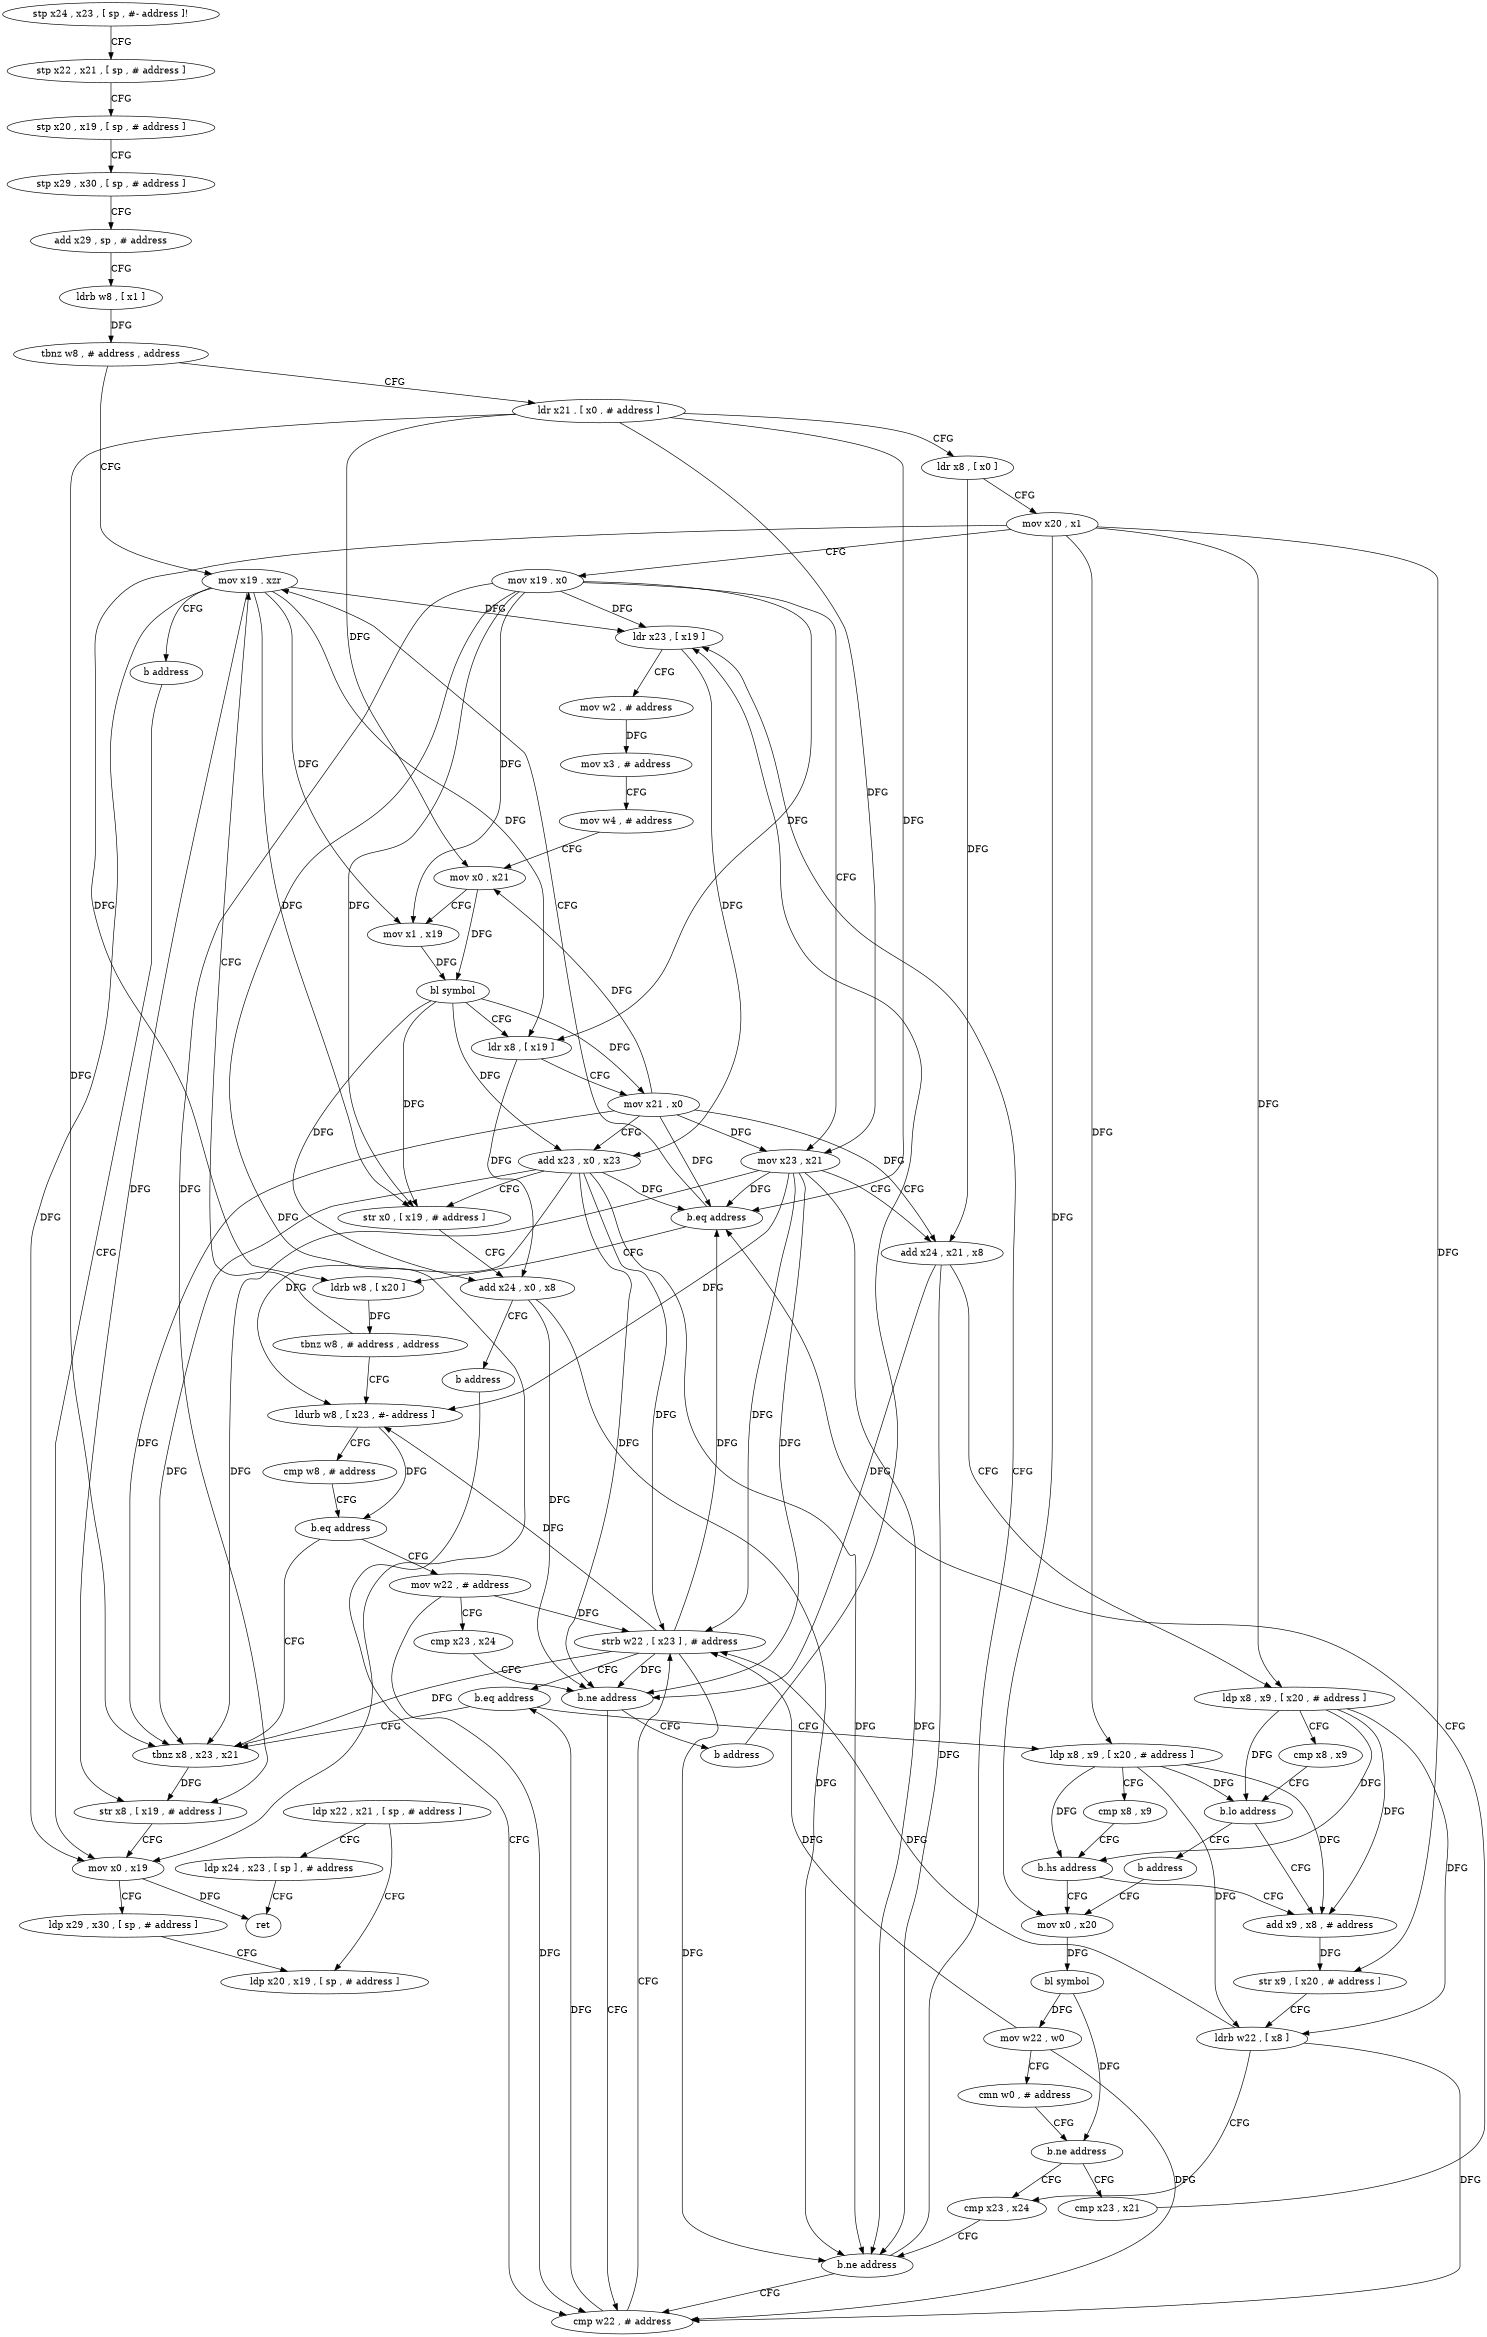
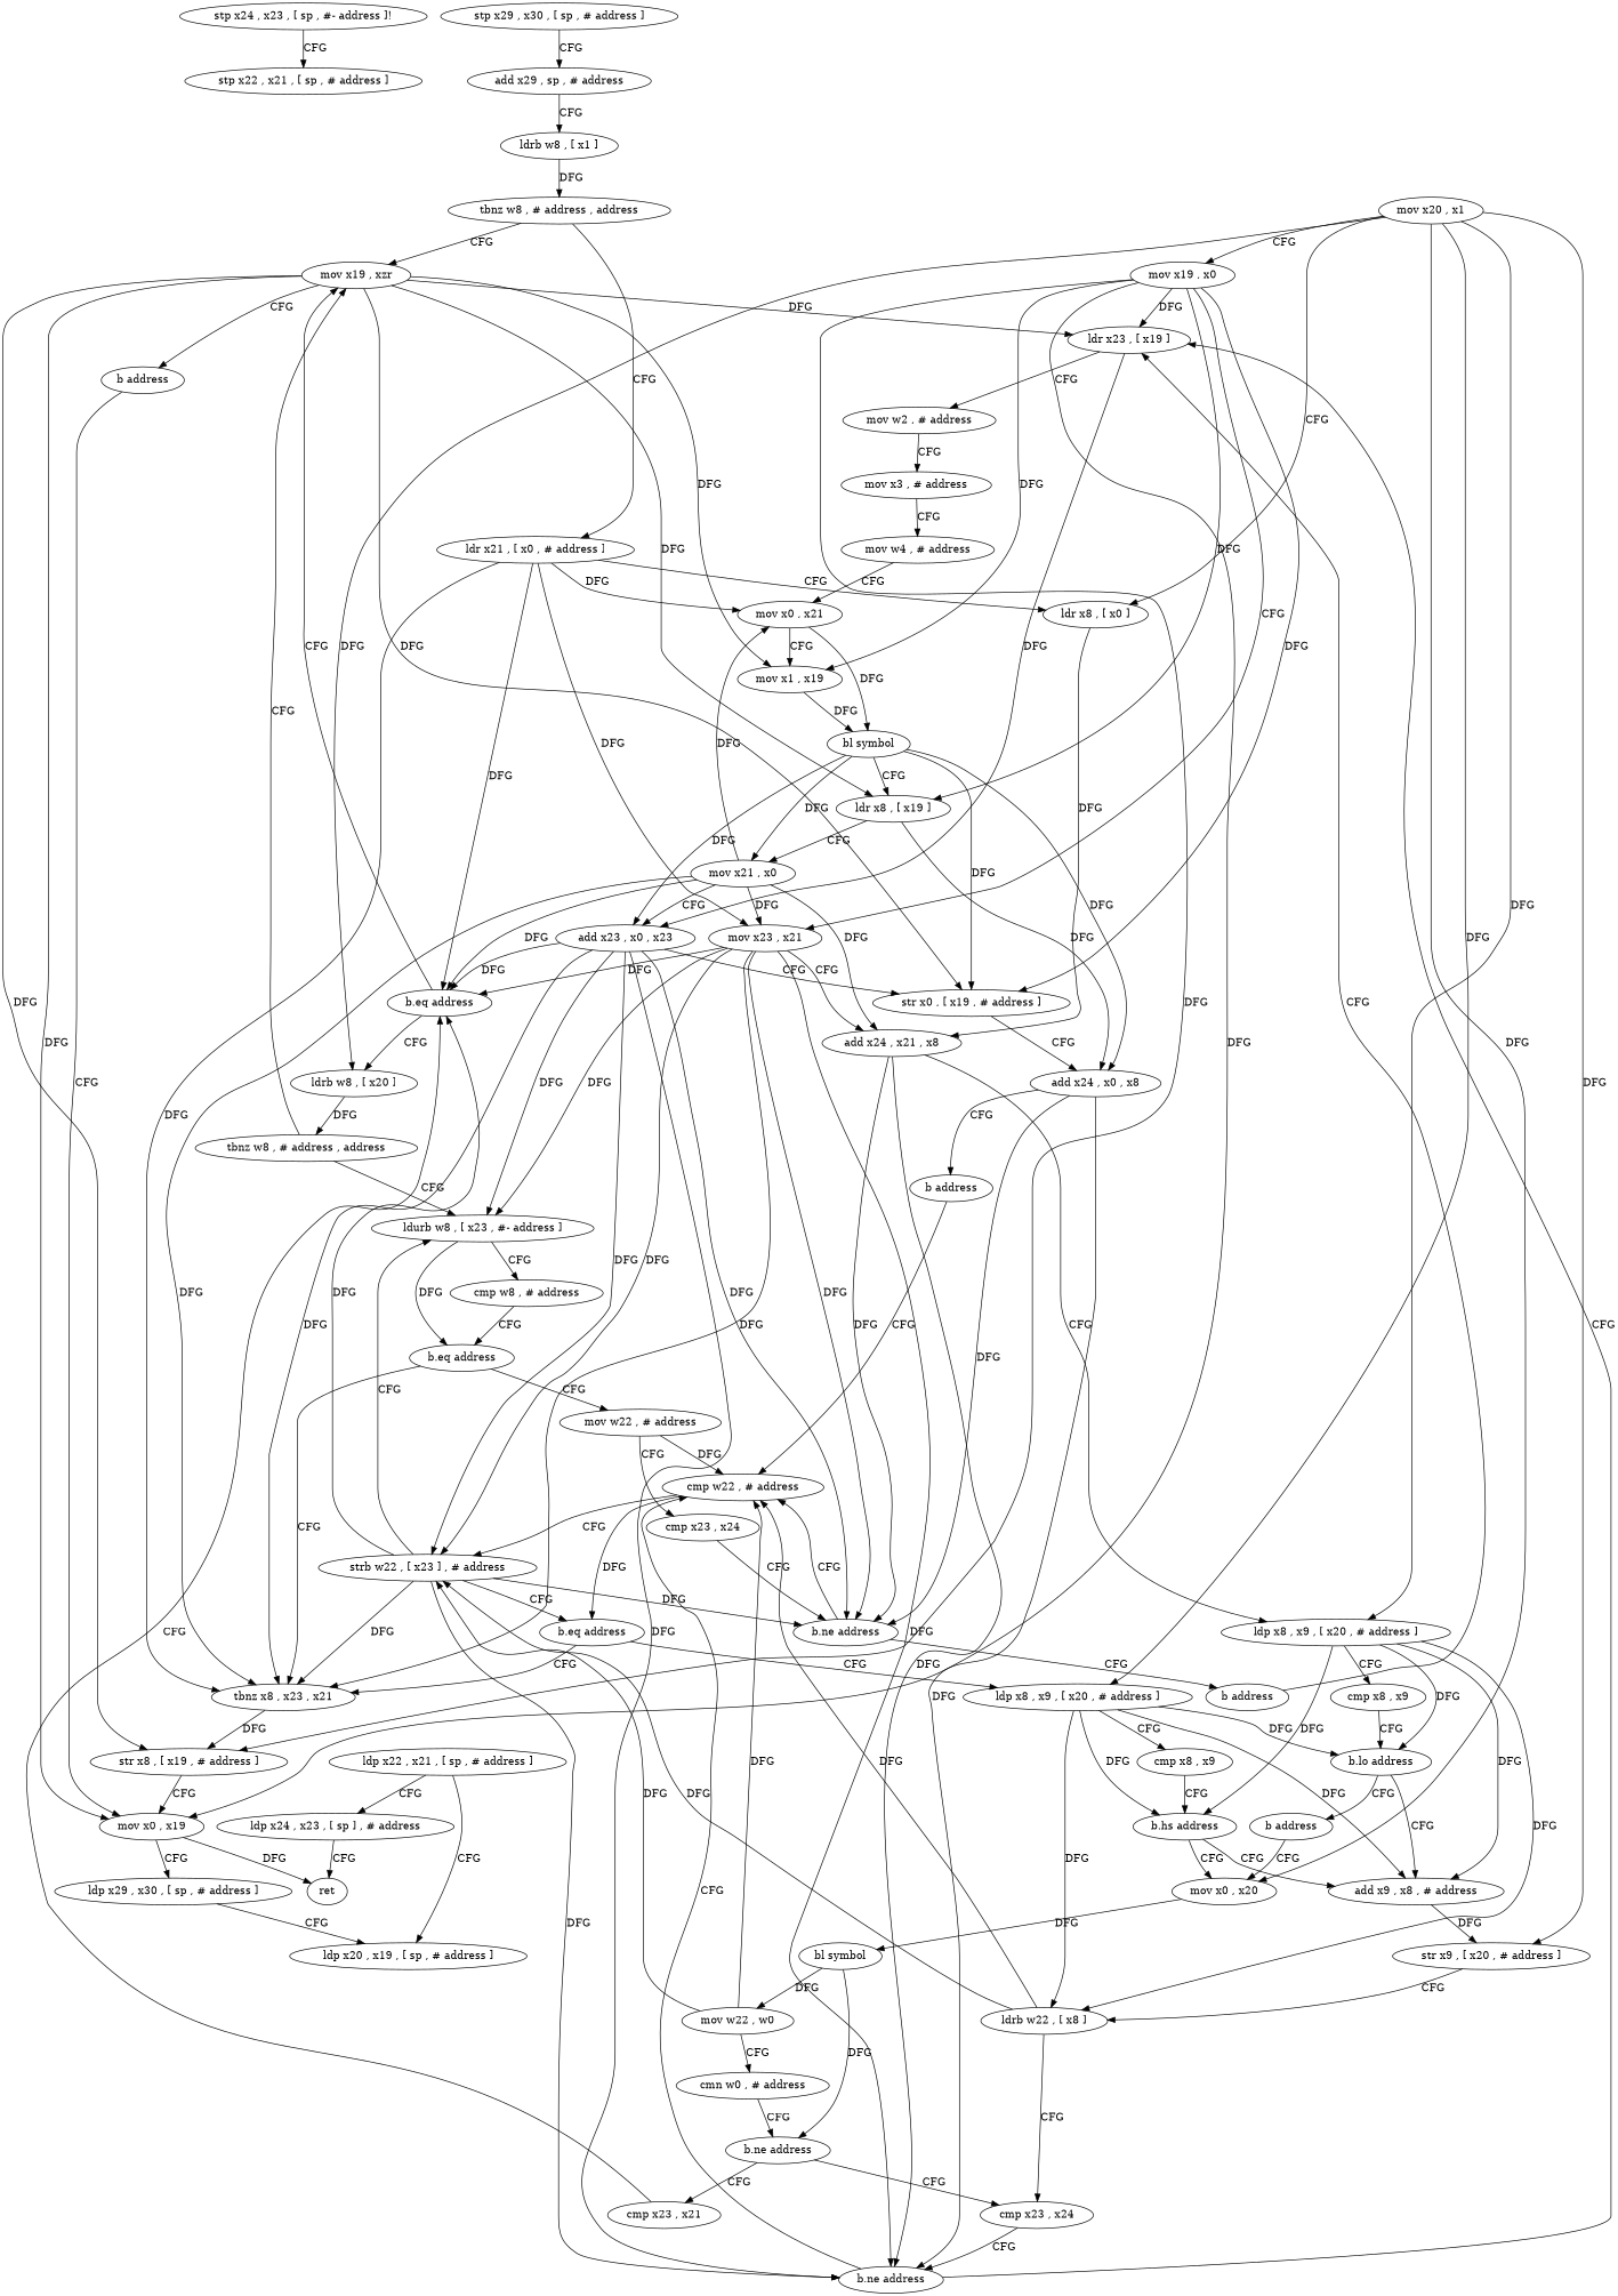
  digraph {
    n1 [label="stp x24 , x23 , [ sp , #- address ]!"]
    n2 [label="stp x22 , x21 , [ sp , # address ]"]
-   n3 [label="stp x20 , x19 , [ sp , # address ]"]
    n4 [label="stp x29 , x30 , [ sp , # address ]"]
    n5 [label="add x29 , sp , # address"]
    n6 [label="ldrb w8 , [ x1 ]"]
    n7 [label="tbnz w8 , # address , address"]
    n8 [label="mov x19 , xzr"]
    n9 [label="ldr x21 , [ x0 , # address ]"]
    n10 [label="b address"]
    n11 [label="mov x0 , x19"]
    n12 [label="ldr x23 , [ x19 ]"]
    n13 [label="mov x1 , x19"]
    n14 [label="ldr x8 , [ x19 ]"]
    n15 [label="str x0 , [ x19 , # address ]"]
    n16 [label="str x8 , [ x19 , # address ]"]
    n17 [label="ldr x8 , [ x0 ]"]
    n18 [label="mov x23 , x21"]
    n19 [label="tbnz x8 , x23 , x21"]
    n20 [label="mov x0 , x21"]
    n21 [label="b.eq address"]
    n22 [label="ldp x29 , x30 , [ sp , # address ]"]
    n23 [label=ret]
    n24 [label="mov w2 , # address"]
    n25 [label="add x23 , x0 , x23"]
    n26 [label="bl symbol"]
    n27 [label="mov x21 , x0"]
    n28 [label="add x24 , x0 , x8"]
    n29 [label="add x24 , x21 , x8"]
    n30 [label="mov x20 , x1"]
    n31 [label="strb w22 , [ x23 ] , # address"]
    n32 [label="b.ne address"]
    n33 [label="ldurb w8 , [ x23 , #- address ]"]
    n34 [label="b.ne address"]
    n35 [label="ldp x8 , x9 , [ x20 , # address ]"]
    n36 [label="ldrb w8 , [ x20 ]"]
    n37 [label="ldp x20 , x19 , [ sp , # address ]"]
    n38 [label="mov x19 , x0"]
    n39 [label="str x9 , [ x20 , # address ]"]
    n40 [label="mov x0 , x20"]
    n41 [label="ldp x8 , x9 , [ x20 , # address ]"]
    n42 [label="cmp x8 , x9"]
    n43 [label="b.lo address"]
    n44 [label="add x9 , x8 , # address"]
    n45 [label="ldrb w22 , [ x8 ]"]
    n46 [label="b.hs address"]
    n47 [label="bl symbol"]
    n48 [label="cmp x8 , x9"]
    n49 [label="tbnz w8 , # address , address"]
    n50 [label="b.eq address"]
    n51 [label="cmp w22 , # address"]
    n52 [label="cmp w8 , # address"]
    n53 [label="b.eq address"]
    n54 [label="b address"]
    n55 [label="b address"]
    n56 [label="cmp x23 , x24"]
    n57 [label="ldp x22 , x21 , [ sp , # address ]"]
    n58 [label="ldp x24 , x23 , [ sp ] , # address"]
    n59 [label="mov w22 , w0"]
    n60 [label="b.ne address"]
    n61 [label="mov x3 , # address"]
    n62 [label="mov w4 , # address"]
    n63 [label="b address"]
    n64 [label="cmn w0 , # address"]
    n65 [label="cmp x23 , x21"]
    n66 [label="mov w22 , # address"]
    n67 [label="cmp x23 , x24"]
    n1 -> n2 [label=CFG]
-   n2 -> n3 [label=CFG]
-   n3 -> n4 [label=CFG]
    n4 -> n5 [label=CFG]
    n5 -> n6 [label=CFG]
    n6 -> n7 [label=DFG]
    n7 -> n8 [label=CFG]
    n7 -> n9 [label=CFG]
    n8 -> n10 [label=CFG]
    n8 -> n11 [label=DFG]
    n8 -> n12 [label=DFG]
    n8 -> n13 [label=DFG]
    n8 -> n14 [label=DFG]
    n8 -> n15 [label=DFG]
    n8 -> n16 [label=DFG]
    n9 -> n17 [label=CFG]
    n9 -> n18 [label=DFG]
    n9 -> n19 [label=DFG]
    n9 -> n20 [label=DFG]
    n9 -> n21 [label=DFG]
    n10 -> n11 [label=CFG]
    n11 -> n22 [label=CFG]
    n11 -> n23 [label=DFG]
    n12 -> n24 [label=CFG]
    n12 -> n25 [label=DFG]
    n13 -> n26 [label=DFG]
    n14 -> n27 [label=CFG]
    n14 -> n28 [label=DFG]
    n15 -> n28 [label=CFG]
    n16 -> n11 [label=CFG]
    n17 -> n29 [label=DFG]
-   n17 -> n30 [label=CFG]
+   n30 -> n17 [label=CFG]
    n18 -> n19 [label=DFG]
    n18 -> n21 [label=DFG]
    n18 -> n29 [label=CFG]
    n18 -> n31 [label=DFG]
    n18 -> n32 [label=DFG]
    n18 -> n33 [label=DFG]
    n18 -> n34 [label=DFG]
    n19 -> n16 [label=DFG]
    n20 -> n13 [label=CFG]
    n20 -> n26 [label=DFG]
    n21 -> n8 [label=CFG]
    n21 -> n36 [label=CFG]
    n22 -> n37 [label=CFG]
-   n24 -> n61 [label=DFG]
+   n24 -> n61 [label=CFG]
    n25 -> n15 [label=CFG]
    n25 -> n19 [label=DFG]
    n25 -> n21 [label=DFG]
    n25 -> n31 [label=DFG]
    n25 -> n32 [label=DFG]
    n25 -> n33 [label=DFG]
    n25 -> n34 [label=DFG]
    n26 -> n14 [label=CFG]
    n26 -> n15 [label=DFG]
    n26 -> n25 [label=DFG]
    n26 -> n27 [label=DFG]
    n26 -> n28 [label=DFG]
    n27 -> n18 [label=DFG]
    n27 -> n19 [label=DFG]
    n27 -> n20 [label=DFG]
    n27 -> n21 [label=DFG]
    n27 -> n25 [label=CFG]
    n27 -> n29 [label=DFG]
    n28 -> n32 [label=DFG]
    n28 -> n34 [label=DFG]
    n28 -> n63 [label=CFG]
    n29 -> n32 [label=DFG]
    n29 -> n34 [label=DFG]
    n29 -> n35 [label=CFG]
    n30 -> n35 [label=DFG]
    n30 -> n36 [label=DFG]
    n30 -> n38 [label=CFG]
    n30 -> n39 [label=DFG]
    n30 -> n40 [label=DFG]
    n30 -> n41 [label=DFG]
    n31 -> n19 [label=DFG]
    n31 -> n21 [label=DFG]
    n31 -> n32 [label=DFG]
-   n31 -> n33 [label=DFG]
+   n31 -> n33 [label=CFG]
    n31 -> n34 [label=DFG]
    n31 -> n50 [label=CFG]
    n32 -> n12 [label=CFG]
    n32 -> n51 [label=CFG]
    n33 -> n52 [label=CFG]
    n33 -> n53 [label=DFG]
    n34 -> n51 [label=CFG]
    n34 -> n54 [label=CFG]
    n35 -> n42 [label=CFG]
    n35 -> n43 [label=DFG]
    n35 -> n44 [label=DFG]
    n35 -> n45 [label=DFG]
    n35 -> n46 [label=DFG]
    n36 -> n49 [label=DFG]
    n38 -> n11 [label=DFG]
    n38 -> n12 [label=DFG]
    n38 -> n13 [label=DFG]
    n38 -> n14 [label=DFG]
    n38 -> n15 [label=DFG]
    n38 -> n16 [label=DFG]
    n38 -> n18 [label=CFG]
    n39 -> n45 [label=CFG]
    n40 -> n47 [label=DFG]
    n41 -> n43 [label=DFG]
    n41 -> n44 [label=DFG]
    n41 -> n45 [label=DFG]
    n41 -> n46 [label=DFG]
    n41 -> n48 [label=CFG]
    n42 -> n43 [label=CFG]
    n43 -> n44 [label=CFG]
    n43 -> n55 [label=CFG]
    n44 -> n39 [label=DFG]
    n45 -> n31 [label=DFG]
    n45 -> n51 [label=DFG]
    n45 -> n56 [label=CFG]
    n46 -> n40 [label=CFG]
    n46 -> n44 [label=CFG]
    n47 -> n59 [label=DFG]
    n47 -> n60 [label=DFG]
    n48 -> n46 [label=CFG]
    n49 -> n8 [label=CFG]
    n49 -> n33 [label=CFG]
    n50 -> n19 [label=CFG]
    n50 -> n41 [label=CFG]
    n51 -> n31 [label=CFG]
    n51 -> n50 [label=DFG]
    n52 -> n53 [label=CFG]
    n53 -> n19 [label=CFG]
    n53 -> n66 [label=CFG]
    n54 -> n12 [label=CFG]
    n55 -> n40 [label=CFG]
    n56 -> n32 [label=CFG]
    n57 -> n37 [label=CFG]
    n57 -> n58 [label=CFG]
    n58 -> n23 [label=CFG]
    n59 -> n31 [label=DFG]
    n59 -> n51 [label=DFG]
    n59 -> n64 [label=CFG]
    n60 -> n56 [label=CFG]
    n60 -> n65 [label=CFG]
    n61 -> n62 [label=CFG]
    n62 -> n20 [label=CFG]
    n63 -> n51 [label=CFG]
    n64 -> n60 [label=CFG]
    n65 -> n21 [label=CFG]
-   n66 -> n31 [label=DFG]
    n66 -> n51 [label=DFG]
    n66 -> n67 [label=CFG]
    n67 -> n34 [label=CFG]
  }
